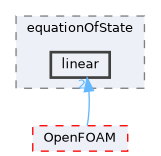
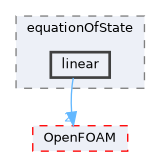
  digraph {
    compound=true
    node [fillcolor="#edf0f7" fontname=Helvetica fontsize=10 shape=box]
    n1 [color=grey25 height=0.2 label=linear style="filled,bold" width=0.4]
    n2 [color=red height=0.2 label=OpenFOAM style="filled,dashed" width=0.4]
    subgraph cluster_1 {
      bgcolor="#edf0f7"
      fontname=Helvetica
      fontsize=10
      label=equationOfState
      pencolor=grey50
      style="filled,dashed"
      n1
    }
-   n2 -> n1 [color=steelblue1 fontcolor=steelblue1 fontname=Helvetica fontsize=10 headlabel=2 labeldistance=1.5 labelfontname=Helvetica labelfontsize=10]
+   n1 -> n2 [color=steelblue1 fontcolor=steelblue1 fontname=Helvetica fontsize=10 headlabel=2 labeldistance=1.5 labelfontname=Helvetica labelfontsize=10]
  }
